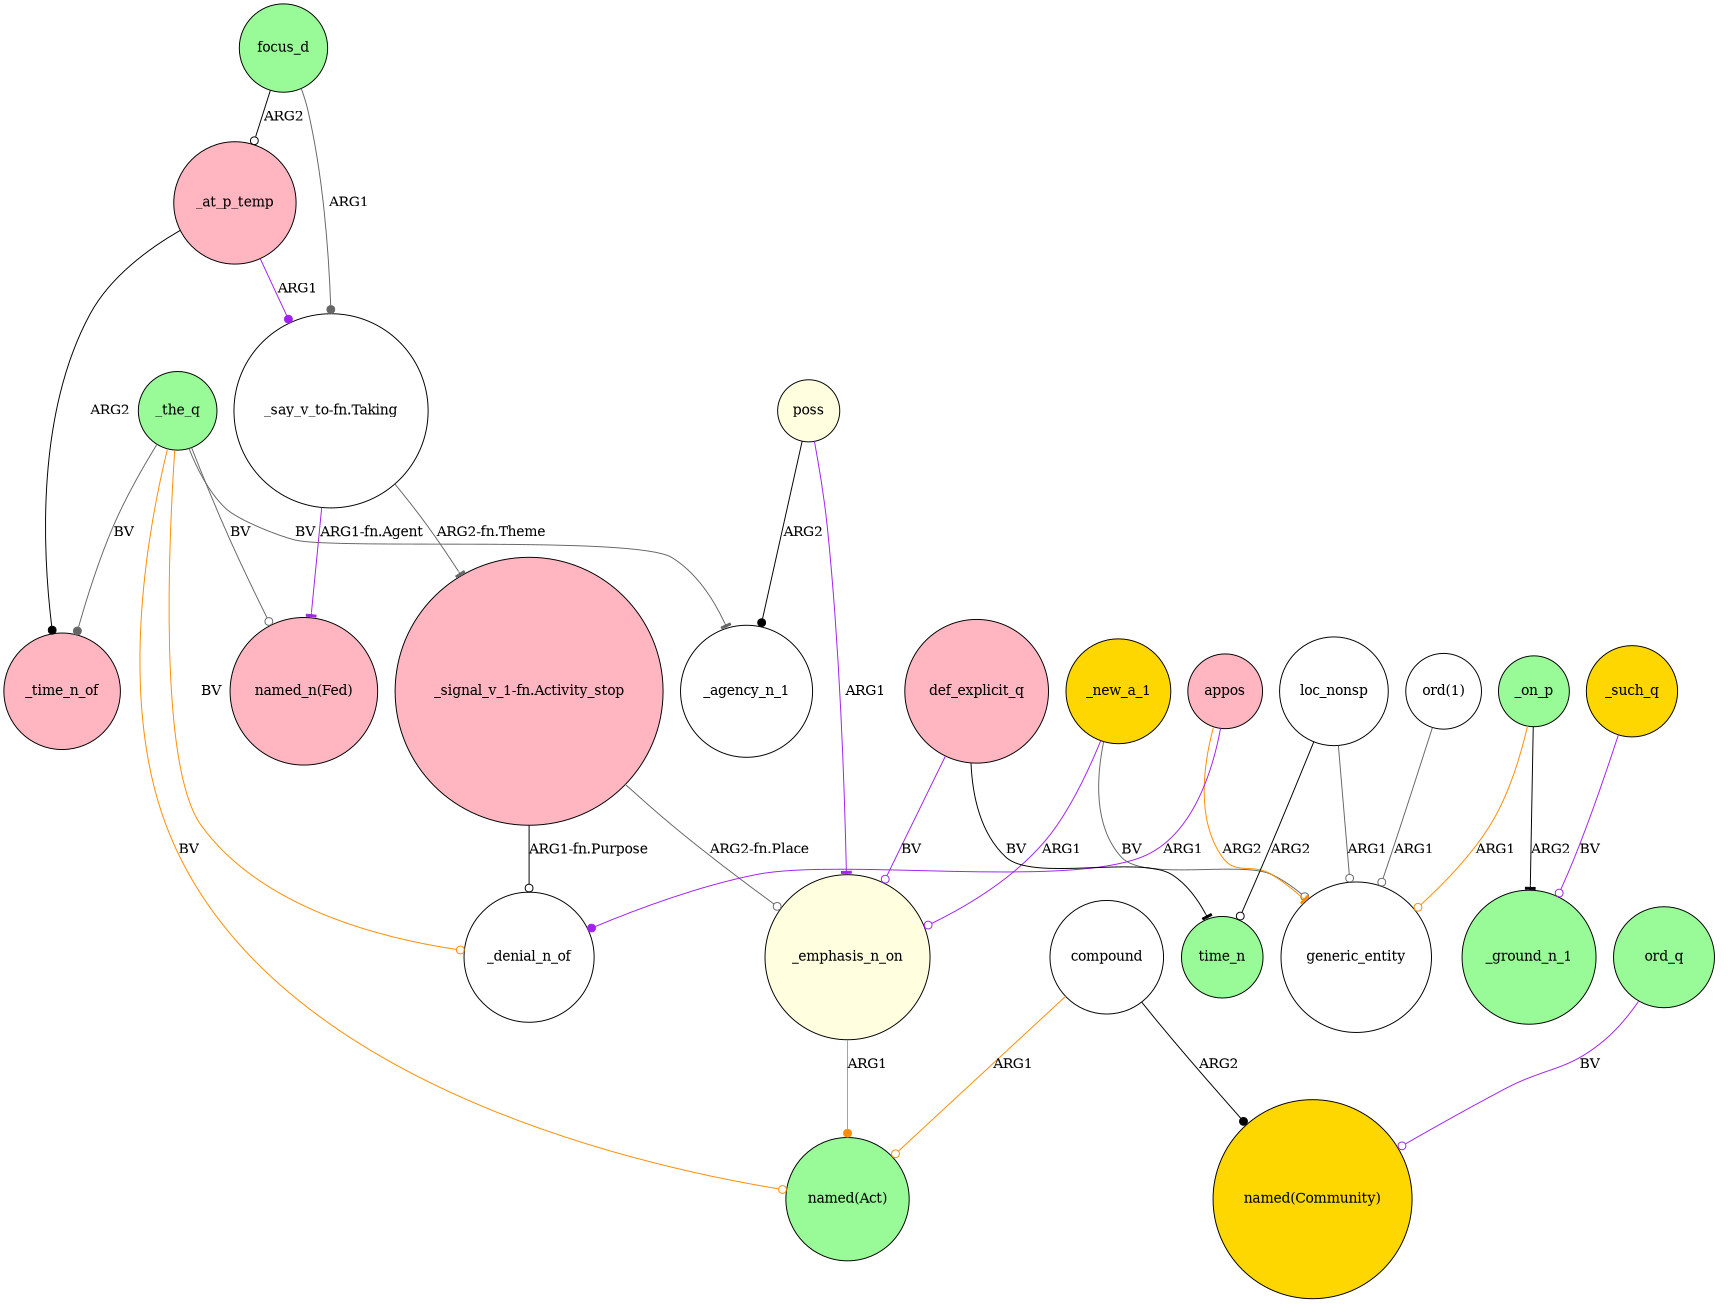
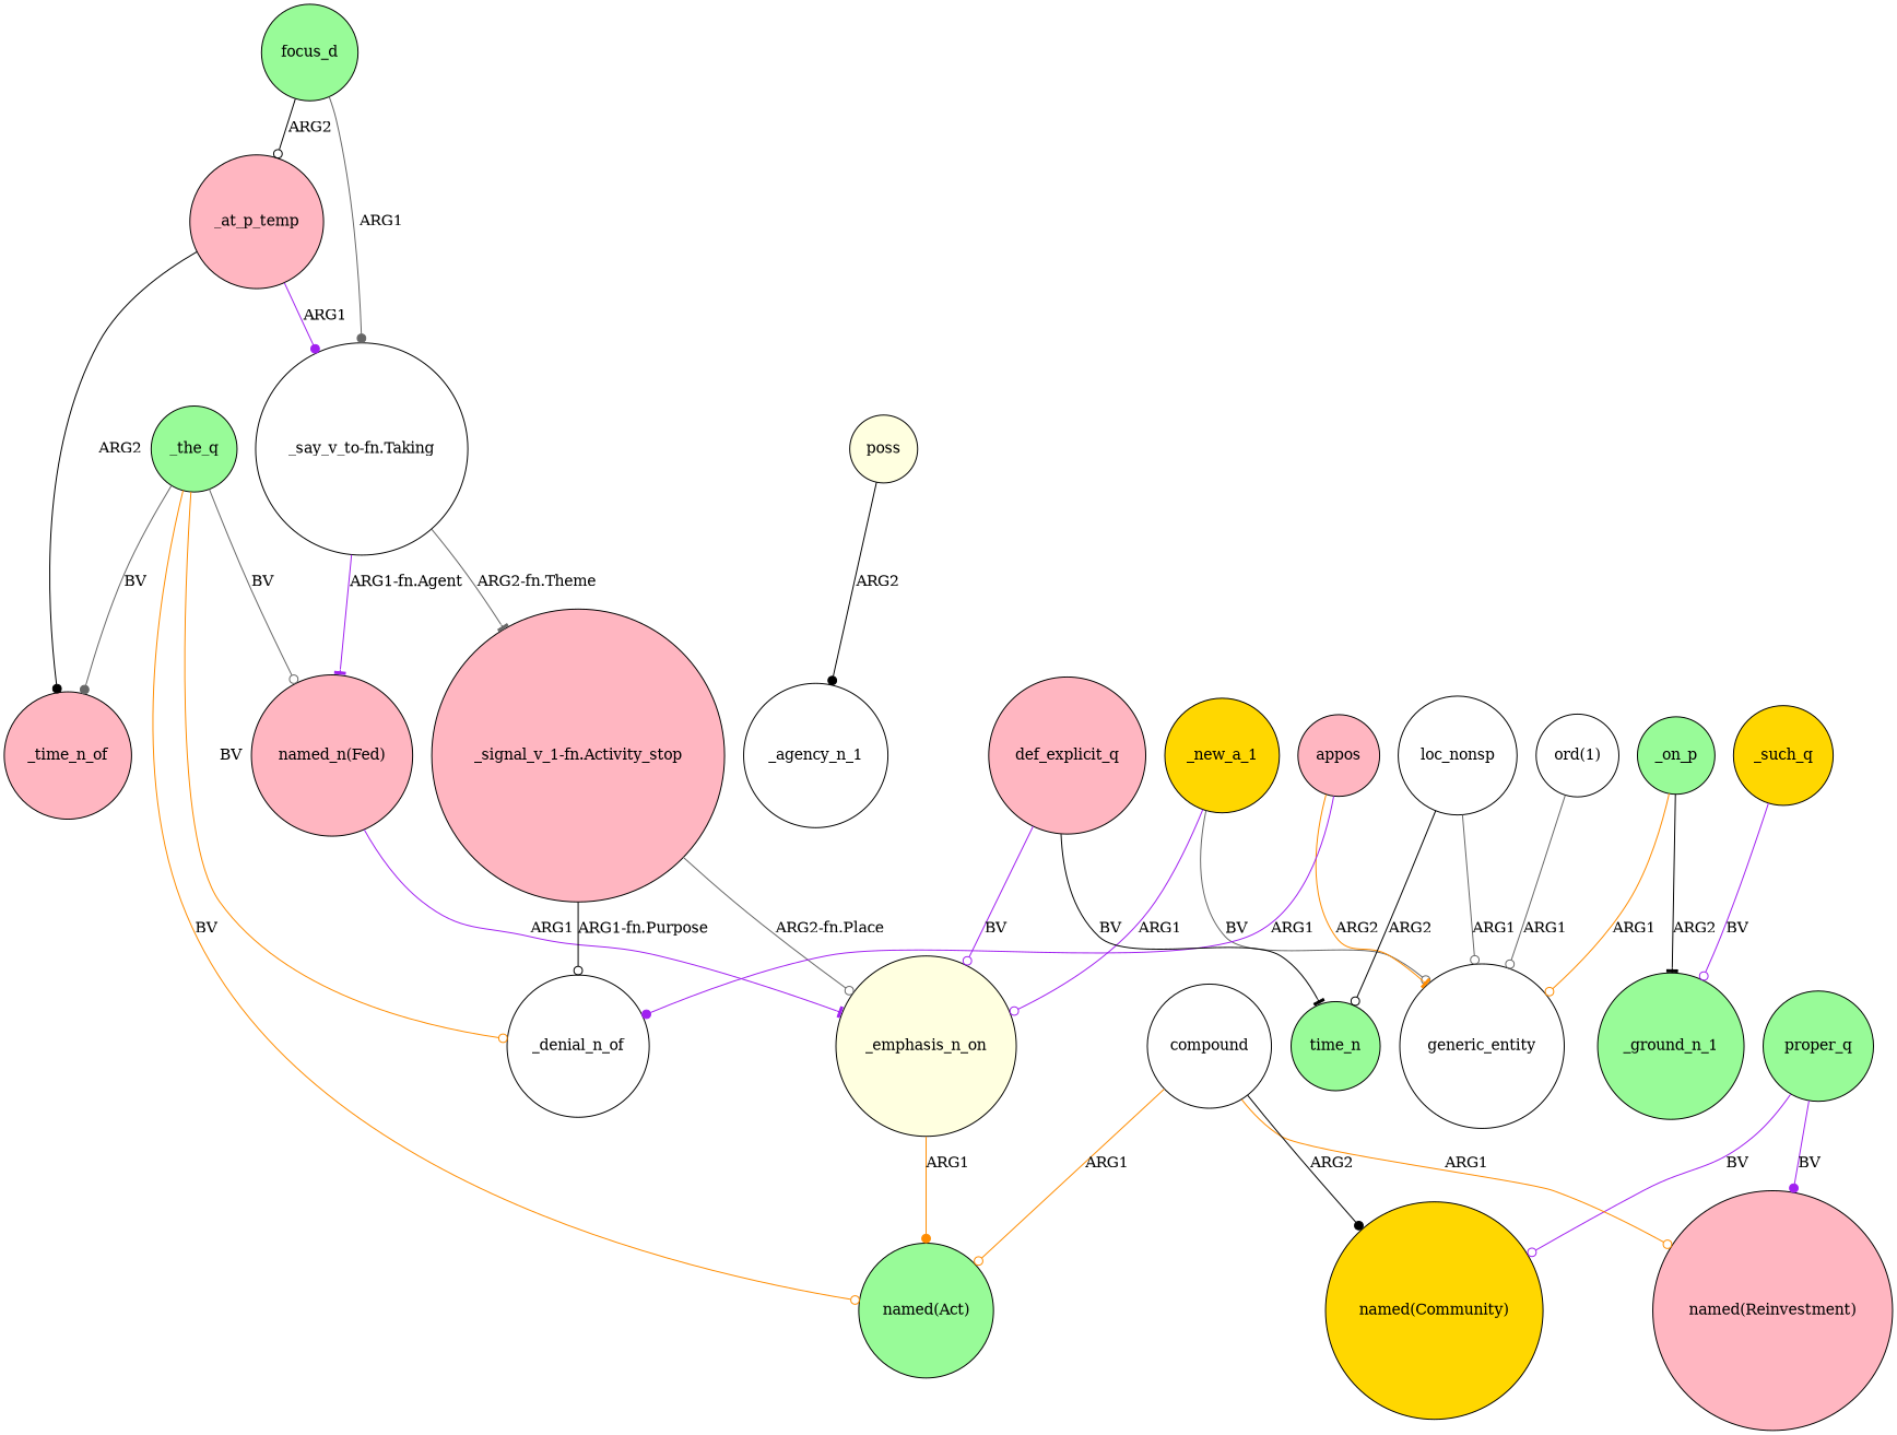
  digraph {
    node [fillcolor=white shape=circle style=filled]
    edge [arrowhead=odot color=purple]
    _new_a_1 [fillcolor=gold]
    _emphasis_n_on [fillcolor=lightyellow]
    generic_entity
    "named(Act)" [fillcolor=palegreen]
    _at_p_temp [fillcolor=lightpink]
    "_say_v_to-fn.Taking"
    _time_n_of [fillcolor=lightpink]
    "named_n(Fed)" [fillcolor=lightpink]
    "_signal_v_1-fn.Activity_stop" [fillcolor=lightpink]
    _denial_n_of
-   proper_q [fillcolor=palegreen label=ord_q]
+   "named(Reinvestment)" [fillcolor=lightpink]
+   proper_q [fillcolor=palegreen]
    "named(Community)" [fillcolor=gold]
    focus_d [fillcolor=palegreen]
    _the_q [fillcolor=palegreen]
    _agency_n_1
    "ord(1)"
    poss [fillcolor=lightyellow]
    compound
    appos [fillcolor=lightpink]
    _such_q [fillcolor=gold]
    _ground_n_1 [fillcolor=palegreen]
    def_explicit_q [fillcolor=lightpink]
    time_n [fillcolor=palegreen]
    loc_nonsp
    _on_p [fillcolor=palegreen]
    _new_a_1 -> _emphasis_n_on [label=ARG1]
    _new_a_1 -> generic_entity [color=gray40 label=BV]
    _emphasis_n_on -> "named(Act)" [arrowhead=dot color=darkorange label=ARG1]
    _at_p_temp -> "_say_v_to-fn.Taking" [arrowhead=dot label=ARG1]
    _at_p_temp -> _time_n_of [arrowhead=dot color=black label=ARG2]
    "_say_v_to-fn.Taking" -> "named_n(Fed)" [arrowhead=tee label="ARG1-fn.Agent"]
    "_say_v_to-fn.Taking" -> "_signal_v_1-fn.Activity_stop" [arrowhead=tee color=gray40 label="ARG2-fn.Theme"]
    "_signal_v_1-fn.Activity_stop" -> _emphasis_n_on [color=gray40 label="ARG2-fn.Place"]
    "_signal_v_1-fn.Activity_stop" -> _denial_n_of [color=black label="ARG1-fn.Purpose"]
+   proper_q -> "named(Reinvestment)" [arrowhead=dot label=BV]
    proper_q -> "named(Community)" [label=BV]
    focus_d -> _at_p_temp [color=black label=ARG2]
    focus_d -> "_say_v_to-fn.Taking" [arrowhead=dot color=gray40 label=ARG1]
    _the_q -> "named(Act)" [color=darkorange label=BV]
    _the_q -> _time_n_of [arrowhead=dot color=gray40 label=BV]
    _the_q -> "named_n(Fed)" [color=gray40 label=BV]
    _the_q -> _denial_n_of [color=darkorange label=BV]
-   _the_q -> _agency_n_1 [arrowhead=tee color=gray40 label=BV]
    "ord(1)" -> generic_entity [color=gray40 label=ARG1]
-   poss -> _emphasis_n_on [arrowhead=tee label=ARG1]
+   "named_n(Fed)" -> _emphasis_n_on [arrowhead=tee label=ARG1]
    poss -> _agency_n_1 [arrowhead=dot color=black label=ARG2]
    compound -> "named(Act)" [color=darkorange label=ARG1]
+   compound -> "named(Reinvestment)" [color=darkorange label=ARG1]
    compound -> "named(Community)" [arrowhead=dot color=black label=ARG2]
    appos -> generic_entity [arrowhead=tee color=darkorange label=ARG2]
    appos -> _denial_n_of [arrowhead=dot label=ARG1]
    _such_q -> _ground_n_1 [label=BV]
    def_explicit_q -> _emphasis_n_on [label=BV]
    def_explicit_q -> time_n [arrowhead=tee color=black label=BV]
    loc_nonsp -> generic_entity [color=gray40 label=ARG1]
    loc_nonsp -> time_n [color=black label=ARG2]
    _on_p -> generic_entity [color=darkorange label=ARG1]
    _on_p -> _ground_n_1 [arrowhead=tee color=black label=ARG2]
  }
